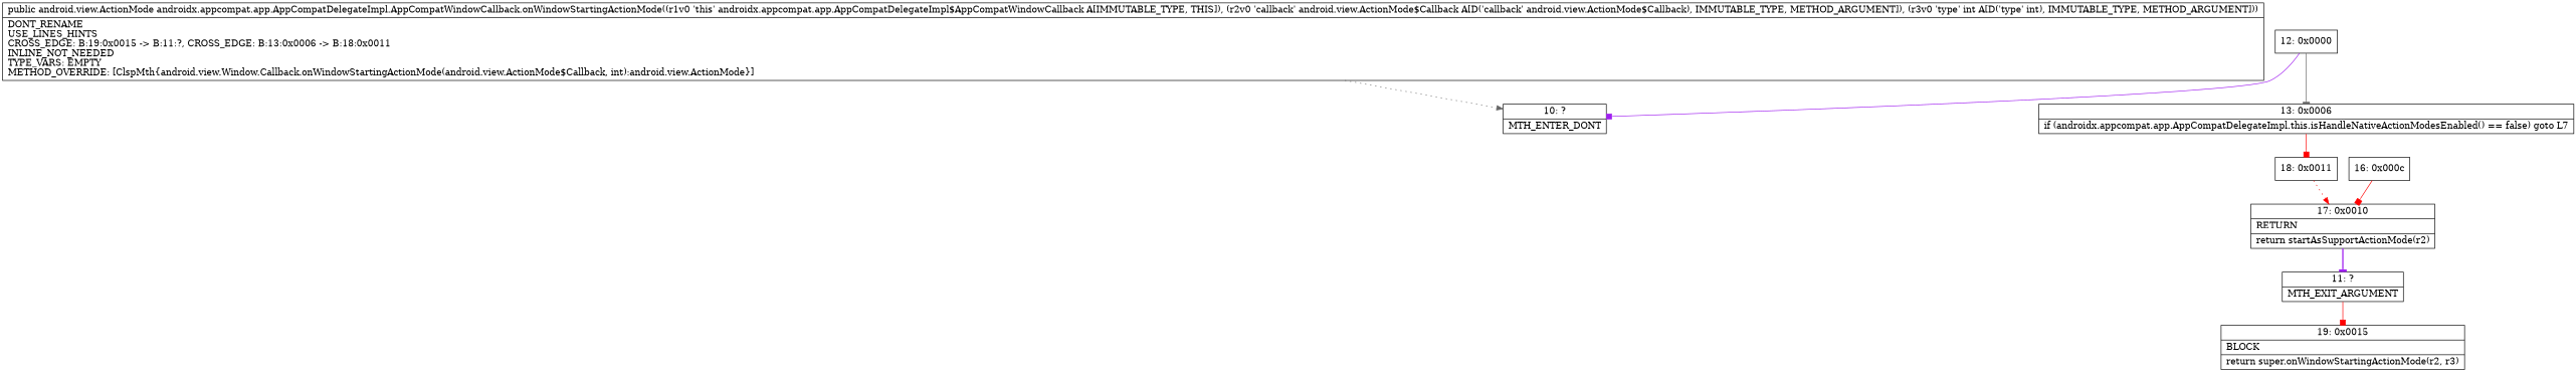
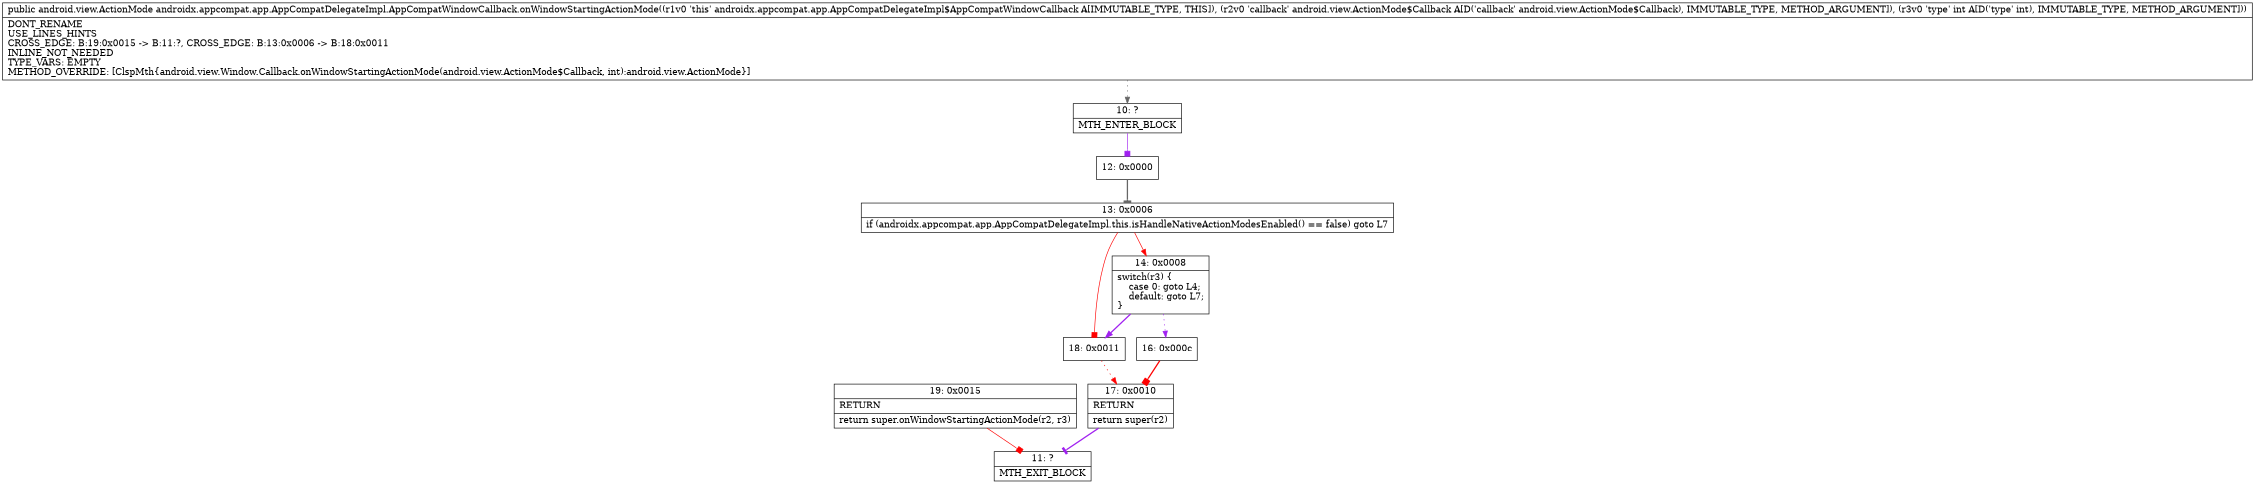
  digraph {
    node [shape=record]
    edge [arrowhead=normal color=red style=solid]
-   n1 [label="{10\:\ ?|MTH_ENTER_DONT\l}"]
+   n1 [label="{10\:\ ?|MTH_ENTER_BLOCK\l}"]
    n2 [label="{12\:\ 0x0000}"]
    n3 [label="{13\:\ 0x0006|if (androidx.appcompat.app.AppCompatDelegateImpl.this.isHandleNativeActionModesEnabled() == false) goto L7\l}"]
+   n4 [label="{14\:\ 0x0008|switch(r3) \{\l    case 0: goto L4;\l    default: goto L7;\l\}\l}"]
    n5 [label="{18\:\ 0x0011}"]
    n6 [label="{16\:\ 0x000c}"]
-   n7 [label="{17\:\ 0x0010|RETURN\l|return startAsSupportActionMode(r2)\l}"]
-   n8 [label="{11\:\ ?|MTH_EXIT_ARGUMENT\l}"]
-   n9 [label="{19\:\ 0x0015|BLOCK\l|return super.onWindowStartingActionMode(r2, r3)\l}"]
+   n7 [label="{17\:\ 0x0010|RETURN\l|return super(r2)\l}"]
+   n8 [label="{11\:\ ?|MTH_EXIT_BLOCK\l}"]
+   n9 [label="{19\:\ 0x0015|RETURN\l|return super.onWindowStartingActionMode(r2, r3)\l}"]
    n10 [label="{public android.view.ActionMode androidx.appcompat.app.AppCompatDelegateImpl.AppCompatWindowCallback.onWindowStartingActionMode((r1v0 'this' androidx.appcompat.app.AppCompatDelegateImpl$AppCompatWindowCallback A[IMMUTABLE_TYPE, THIS]), (r2v0 'callback' android.view.ActionMode$Callback A[D('callback' android.view.ActionMode$Callback), IMMUTABLE_TYPE, METHOD_ARGUMENT]), (r3v0 'type' int A[D('type' int), IMMUTABLE_TYPE, METHOD_ARGUMENT]))  | DONT_RENAME\lUSE_LINES_HINTS\lCROSS_EDGE: B:19:0x0015 \-\> B:11:?, CROSS_EDGE: B:13:0x0006 \-\> B:18:0x0011\lINLINE_NOT_NEEDED\lTYPE_VARS: EMPTY\lMETHOD_OVERRIDE: [ClspMth\{android.view.Window.Callback.onWindowStartingActionMode(android.view.ActionMode$Callback, int):android.view.ActionMode\}]\l}"]
-   n2 -> n1 [arrowhead=box color=purple]
-   n2 -> n3 [arrowhead=tee color=gray40]
+   n1 -> n2 [arrowhead=box color=purple]
+   n2 -> n3 [arrowhead=tee color=gray40 style=bold]
+   n3 -> n4
    n3 -> n5 [arrowhead=box]
+   n4 -> n5 [color=purple style=bold]
+   n4 -> n6 [color=purple style=dotted]
    n5 -> n7 [style=dotted]
-   n6 -> n7 [arrowhead=box]
+   n6 -> n7 [arrowhead=box style=bold]
    n7 -> n8 [arrowhead=tee color=purple style=bold]
-   n8 -> n9 [arrowhead=box]
+   n9 -> n8 [arrowhead=box]
    n10 -> n1 [color=gray40 style=dotted]
  }
